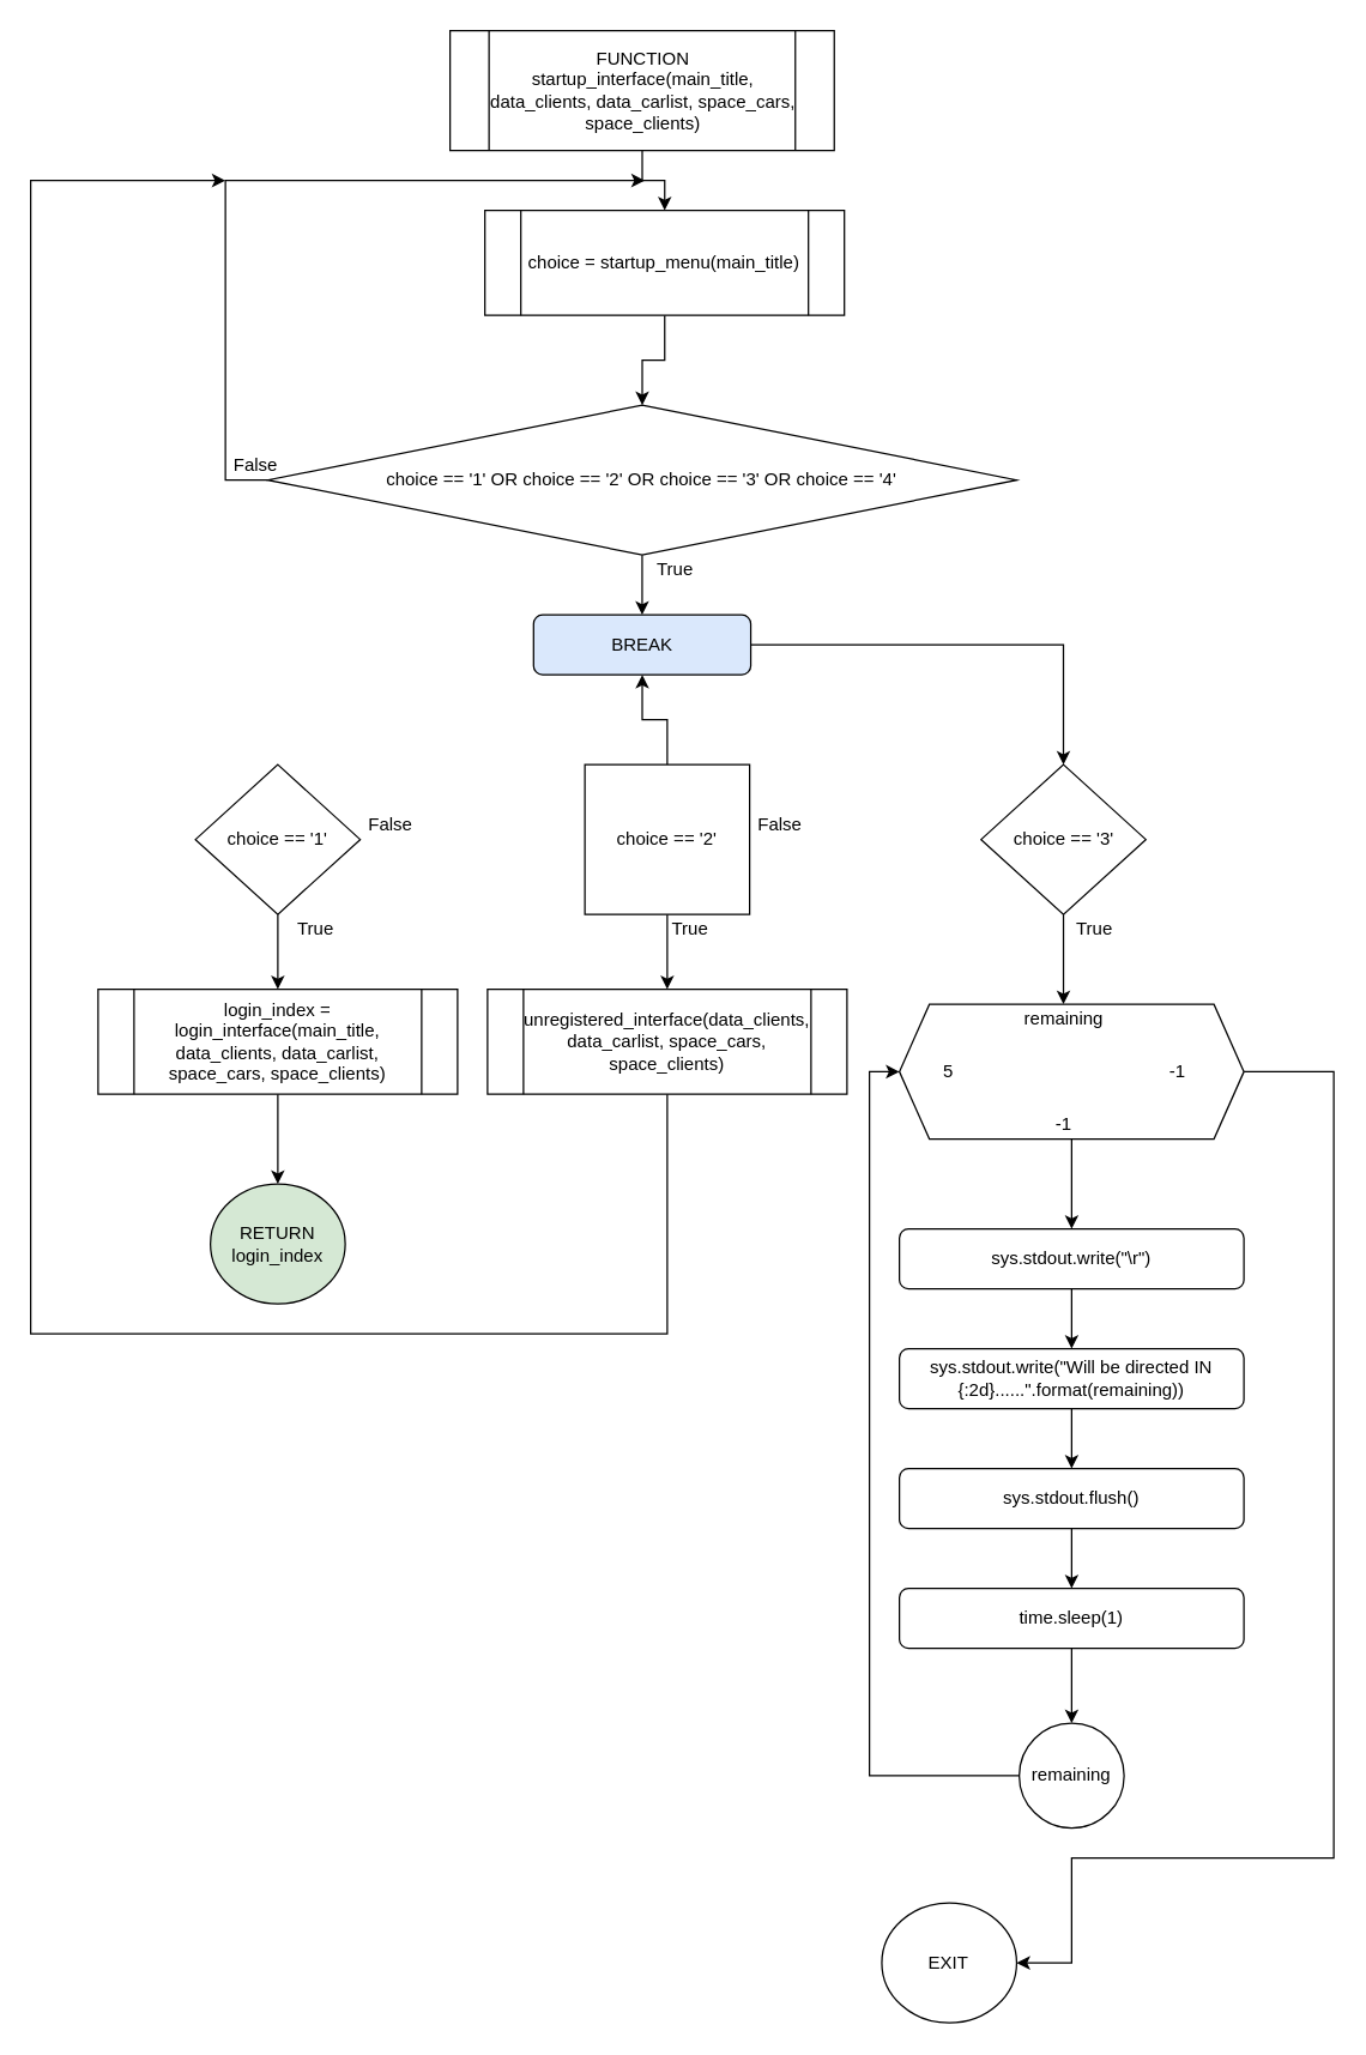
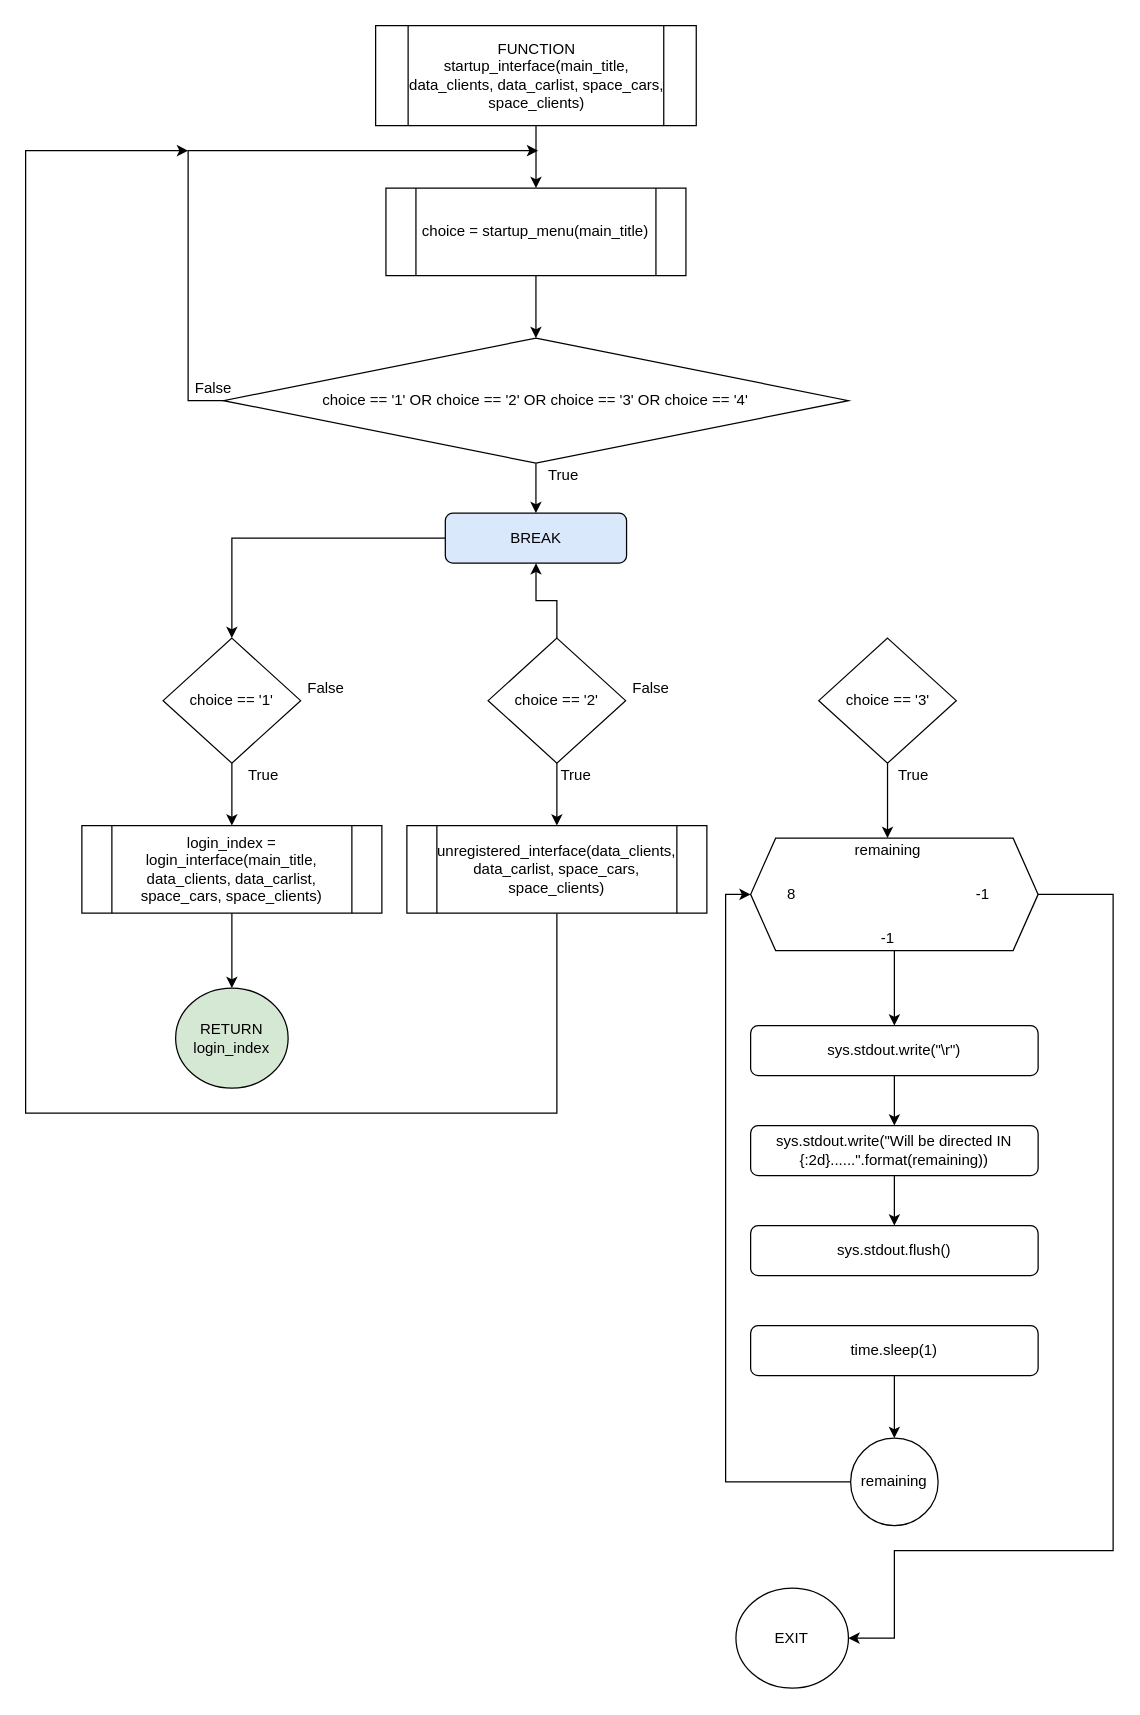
  <mxCell id="0" />
  <mxCell id="1" parent="0" />
  <mxCell id="2" value="" style="edgeStyle=orthogonalEdgeStyle;rounded=0;orthogonalLoop=1;jettySize=auto;html=1;" edge="1" parent="1" source="3" target="5"><mxGeometry relative="1" as="geometry" /></mxCell>
  <mxCell id="3" value="FUNCTION startup_interface(main_title, data_clients, data_carlist, space_cars, space_clients)" style="shape=process;whiteSpace=wrap;html=1;backgroundOutline=1;" vertex="1" parent="1"><mxGeometry x="300" y="20" width="256.5" height="80" as="geometry" /></mxCell>
  <mxCell id="4" value="" style="edgeStyle=orthogonalEdgeStyle;rounded=0;orthogonalLoop=1;jettySize=auto;html=1;" edge="1" parent="1" source="5" target="8"><mxGeometry relative="1" as="geometry" /></mxCell>
- <mxCell id="5" value="choice = startup_menu(main_title)" style="shape=process;whiteSpace=wrap;html=1;backgroundOutline=1;" vertex="1" parent="1"><mxGeometry x="323.25" y="140" width="240" height="70" as="geometry" /></mxCell>
+ <mxCell id="5" value="choice = startup_menu(main_title)" style="shape=process;whiteSpace=wrap;html=1;backgroundOutline=1;" vertex="1" parent="1"><mxGeometry x="308.25" y="150" width="240" height="70" as="geometry" /></mxCell>
  <mxCell id="6" value="" style="edgeStyle=orthogonalEdgeStyle;rounded=0;orthogonalLoop=1;jettySize=auto;html=1;" edge="1" parent="1" source="8" target="10"><mxGeometry relative="1" as="geometry" /></mxCell>
  <mxCell id="7" style="edgeStyle=orthogonalEdgeStyle;rounded=0;orthogonalLoop=1;jettySize=auto;html=1;exitX=0;exitY=0.5;exitDx=0;exitDy=0;" edge="1" parent="1" source="8"><mxGeometry relative="1" as="geometry"><mxPoint x="430" y="120" as="targetPoint" /><Array as="points"><mxPoint x="150" y="320" /><mxPoint x="150" y="120" /></Array></mxGeometry></mxCell>
  <mxCell id="8" value="choice == '1' OR choice == '2' OR choice == '3' OR choice == '4'" style="rhombus;whiteSpace=wrap;html=1;" vertex="1" parent="1"><mxGeometry x="178.25" y="270" width="500" height="100" as="geometry" /></mxCell>
- <mxCell id="9" style="edgeStyle=orthogonalEdgeStyle;rounded=0;orthogonalLoop=1;jettySize=auto;html=1;" edge="1" parent="1" source="10" target="19"><mxGeometry relative="1" as="geometry" /></mxCell>
+ <mxCell id="9" style="edgeStyle=orthogonalEdgeStyle;rounded=0;orthogonalLoop=1;jettySize=auto;html=1;entryX=0.5;entryY=0;entryDx=0;entryDy=0;" edge="1" parent="1" source="10" target="13"><mxGeometry relative="1" as="geometry" /></mxCell>
  <mxCell id="10" value="BREAK" style="rounded=1;whiteSpace=wrap;html=1;fillColor=#dae8fc;" vertex="1" parent="1"><mxGeometry x="355.75" y="410" width="145" height="40" as="geometry" /></mxCell>
  <mxCell id="11" value="True" style="text;html=1;align=center;verticalAlign=middle;resizable=0;points=[];autosize=1;strokeColor=none;" vertex="1" parent="1"><mxGeometry x="430" y="370" width="40" height="20" as="geometry" /></mxCell>
  <mxCell id="12" value="" style="edgeStyle=orthogonalEdgeStyle;rounded=0;orthogonalLoop=1;jettySize=auto;html=1;" edge="1" parent="1" source="13" target="21"><mxGeometry relative="1" as="geometry" /></mxCell>
  <mxCell id="13" value="choice == '1'" style="rhombus;whiteSpace=wrap;html=1;" vertex="1" parent="1"><mxGeometry x="130" y="510" width="110" height="100" as="geometry" /></mxCell>
  <mxCell id="14" value="False" style="text;html=1;align=center;verticalAlign=middle;resizable=0;points=[];autosize=1;strokeColor=none;" vertex="1" parent="1"><mxGeometry x="150" y="300" width="40" height="20" as="geometry" /></mxCell>
  <mxCell id="15" value="" style="edgeStyle=orthogonalEdgeStyle;rounded=0;orthogonalLoop=1;jettySize=auto;html=1;" edge="1" parent="1" source="17" target="10"><mxGeometry relative="1" as="geometry" /></mxCell>
  <mxCell id="16" value="" style="edgeStyle=orthogonalEdgeStyle;rounded=0;orthogonalLoop=1;jettySize=auto;html=1;" edge="1" parent="1" source="17" target="23"><mxGeometry relative="1" as="geometry" /></mxCell>
- <mxCell id="17" value="choice == '2'" style="whiteSpace=wrap;html=1;rounded=0;" vertex="1" parent="1"><mxGeometry x="390" y="510" width="110" height="100" as="geometry" /></mxCell>
+ <mxCell id="17" value="choice == '2'" style="rhombus;whiteSpace=wrap;html=1;" vertex="1" parent="1"><mxGeometry x="390" y="510" width="110" height="100" as="geometry" /></mxCell>
  <mxCell id="18" style="edgeStyle=orthogonalEdgeStyle;rounded=0;orthogonalLoop=1;jettySize=auto;html=1;entryX=0.5;entryY=0;entryDx=0;entryDy=0;" edge="1" parent="1" source="19" target="31"><mxGeometry relative="1" as="geometry" /></mxCell>
  <mxCell id="19" value="choice == '3'" style="rhombus;whiteSpace=wrap;html=1;" vertex="1" parent="1"><mxGeometry x="654.52" y="510" width="110" height="100" as="geometry" /></mxCell>
  <mxCell id="20" value="" style="edgeStyle=orthogonalEdgeStyle;rounded=0;orthogonalLoop=1;jettySize=auto;html=1;" edge="1" parent="1" source="21" target="24"><mxGeometry relative="1" as="geometry" /></mxCell>
  <mxCell id="21" value="login_index = login_interface(main_title, data_clients, data_carlist, space_cars, space_clients)" style="shape=process;whiteSpace=wrap;html=1;backgroundOutline=1;" vertex="1" parent="1"><mxGeometry x="65" y="660" width="240" height="70" as="geometry" /></mxCell>
  <mxCell id="22" style="edgeStyle=orthogonalEdgeStyle;rounded=0;orthogonalLoop=1;jettySize=auto;html=1;" edge="1" parent="1" source="23"><mxGeometry relative="1" as="geometry"><mxPoint x="150" y="120" as="targetPoint" /><Array as="points"><mxPoint x="445" y="890" /><mxPoint x="20" y="890" /><mxPoint x="20" y="120" /></Array></mxGeometry></mxCell>
  <mxCell id="23" value="unregistered_interface(data_clients, data_carlist, space_cars, space_clients)" style="shape=process;whiteSpace=wrap;html=1;backgroundOutline=1;" vertex="1" parent="1"><mxGeometry x="325" y="660" width="240" height="70" as="geometry" /></mxCell>
  <mxCell id="24" value="RETURN login_index" style="ellipse;whiteSpace=wrap;html=1;fillColor=#d5e8d4;" vertex="1" parent="1"><mxGeometry x="140" y="790" width="90" height="80" as="geometry" /></mxCell>
  <mxCell id="25" value="True" style="text;html=1;align=center;verticalAlign=middle;resizable=0;points=[];autosize=1;strokeColor=none;" vertex="1" parent="1"><mxGeometry x="190" y="610" width="40" height="20" as="geometry" /></mxCell>
  <mxCell id="26" value="True" style="text;html=1;align=center;verticalAlign=middle;resizable=0;points=[];autosize=1;strokeColor=none;" vertex="1" parent="1"><mxGeometry x="440" y="610" width="40" height="20" as="geometry" /></mxCell>
  <mxCell id="27" value="False" style="text;html=1;align=center;verticalAlign=middle;resizable=0;points=[];autosize=1;strokeColor=none;" vertex="1" parent="1"><mxGeometry x="240" y="540" width="40" height="20" as="geometry" /></mxCell>
  <mxCell id="28" value="False" style="text;html=1;align=center;verticalAlign=middle;resizable=0;points=[];autosize=1;strokeColor=none;" vertex="1" parent="1"><mxGeometry x="500" y="540" width="40" height="20" as="geometry" /></mxCell>
  <mxCell id="29" value="" style="group" vertex="1" connectable="0" parent="1"><mxGeometry x="600" y="670" width="230" height="90" as="geometry" /></mxCell>
  <mxCell id="30" value="" style="shape=hexagon;perimeter=hexagonPerimeter2;whiteSpace=wrap;html=1;fixedSize=1;" vertex="1" parent="29"><mxGeometry width="230.0" height="90" as="geometry" /></mxCell>
  <mxCell id="31" value="remaining" style="text;html=1;strokeColor=none;fillColor=none;align=center;verticalAlign=middle;whiteSpace=wrap;rounded=0;" vertex="1" parent="29"><mxGeometry x="87.619" width="43.81" height="20" as="geometry" /></mxCell>
- <mxCell id="32" value="5" style="text;html=1;strokeColor=none;fillColor=none;align=center;verticalAlign=middle;whiteSpace=wrap;rounded=0;" vertex="1" parent="29"><mxGeometry x="10.952" y="35" width="43.81" height="20" as="geometry" /></mxCell>
+ <mxCell id="32" value="8" style="text;html=1;strokeColor=none;fillColor=none;align=center;verticalAlign=middle;whiteSpace=wrap;rounded=0;" vertex="1" parent="29"><mxGeometry x="10.952" y="35" width="43.81" height="20" as="geometry" /></mxCell>
  <mxCell id="33" value="-1" style="text;html=1;strokeColor=none;fillColor=none;align=center;verticalAlign=middle;whiteSpace=wrap;rounded=0;" vertex="1" parent="29"><mxGeometry x="87.619" y="70" width="43.81" height="20" as="geometry" /></mxCell>
  <mxCell id="34" value="-1" style="text;html=1;strokeColor=none;fillColor=none;align=center;verticalAlign=middle;whiteSpace=wrap;rounded=0;" vertex="1" parent="29"><mxGeometry x="164.286" y="35" width="43.81" height="20" as="geometry" /></mxCell>
  <mxCell id="35" value="" style="edgeStyle=orthogonalEdgeStyle;rounded=0;orthogonalLoop=1;jettySize=auto;html=1;" edge="1" parent="1" source="36" target="38"><mxGeometry relative="1" as="geometry" /></mxCell>
  <mxCell id="36" value="sys.stdout.write(&quot;\r&quot;)" style="rounded=1;whiteSpace=wrap;html=1;" vertex="1" parent="1"><mxGeometry x="600" y="820" width="230" height="40" as="geometry" /></mxCell>
  <mxCell id="37" value="" style="edgeStyle=orthogonalEdgeStyle;rounded=0;orthogonalLoop=1;jettySize=auto;html=1;" edge="1" parent="1" source="38" target="40"><mxGeometry relative="1" as="geometry" /></mxCell>
  <mxCell id="38" value="sys.stdout.write(&quot;Will be directed IN {:2d}......&quot;.format(remaining))" style="rounded=1;whiteSpace=wrap;html=1;" vertex="1" parent="1"><mxGeometry x="600" y="900" width="230" height="40" as="geometry" /></mxCell>
- <mxCell id="39" value="" style="edgeStyle=orthogonalEdgeStyle;rounded=0;orthogonalLoop=1;jettySize=auto;html=1;" edge="1" parent="1" source="40" target="42"><mxGeometry relative="1" as="geometry" /></mxCell>
  <mxCell id="40" value="sys.stdout.flush()" style="rounded=1;whiteSpace=wrap;html=1;" vertex="1" parent="1"><mxGeometry x="600" y="980" width="230" height="40" as="geometry" /></mxCell>
  <mxCell id="41" value="" style="edgeStyle=orthogonalEdgeStyle;rounded=0;orthogonalLoop=1;jettySize=auto;html=1;" edge="1" parent="1" source="42" target="44"><mxGeometry relative="1" as="geometry" /></mxCell>
  <mxCell id="42" value="time.sleep(1)" style="rounded=1;whiteSpace=wrap;html=1;" vertex="1" parent="1"><mxGeometry x="600" y="1060" width="230" height="40" as="geometry" /></mxCell>
  <mxCell id="43" style="edgeStyle=orthogonalEdgeStyle;rounded=0;orthogonalLoop=1;jettySize=auto;html=1;entryX=0;entryY=0.5;entryDx=0;entryDy=0;" edge="1" parent="1" source="44" target="30"><mxGeometry relative="1" as="geometry"><Array as="points"><mxPoint x="580" y="1185" /><mxPoint x="580" y="715" /></Array></mxGeometry></mxCell>
  <mxCell id="44" value="remaining" style="ellipse;whiteSpace=wrap;html=1;aspect=fixed;" vertex="1" parent="1"><mxGeometry x="680" y="1150" width="70" height="70" as="geometry" /></mxCell>
  <mxCell id="45" value="" style="edgeStyle=orthogonalEdgeStyle;rounded=0;orthogonalLoop=1;jettySize=auto;html=1;" edge="1" parent="1" source="30" target="36"><mxGeometry relative="1" as="geometry" /></mxCell>
  <mxCell id="46" value="True" style="text;html=1;align=center;verticalAlign=middle;resizable=0;points=[];autosize=1;strokeColor=none;" vertex="1" parent="1"><mxGeometry x="710" y="610" width="40" height="20" as="geometry" /></mxCell>
  <mxCell id="47" value="EXIT" style="ellipse;whiteSpace=wrap;html=1;" vertex="1" parent="1"><mxGeometry x="588.25" y="1270" width="90" height="80" as="geometry" /></mxCell>
  <mxCell id="48" style="edgeStyle=orthogonalEdgeStyle;rounded=0;orthogonalLoop=1;jettySize=auto;html=1;" edge="1" parent="1" source="30" target="47"><mxGeometry relative="1" as="geometry"><Array as="points"><mxPoint x="890" y="715" /><mxPoint x="890" y="1240" /><mxPoint x="715" y="1240" /></Array></mxGeometry></mxCell>
